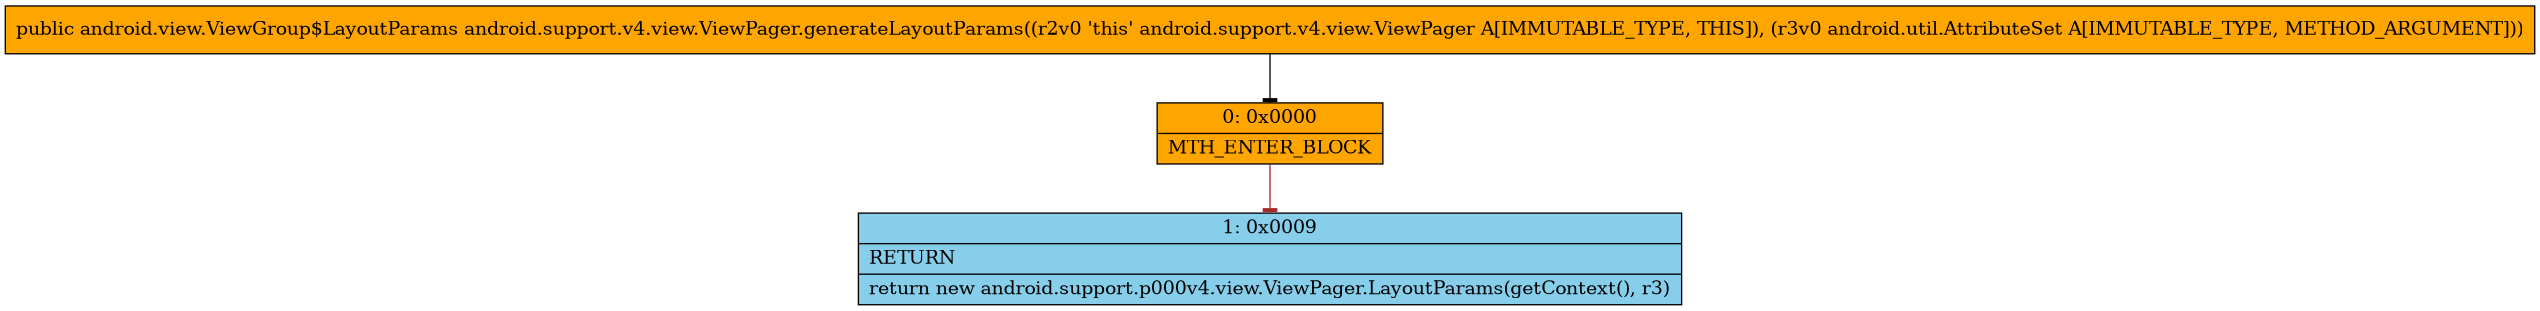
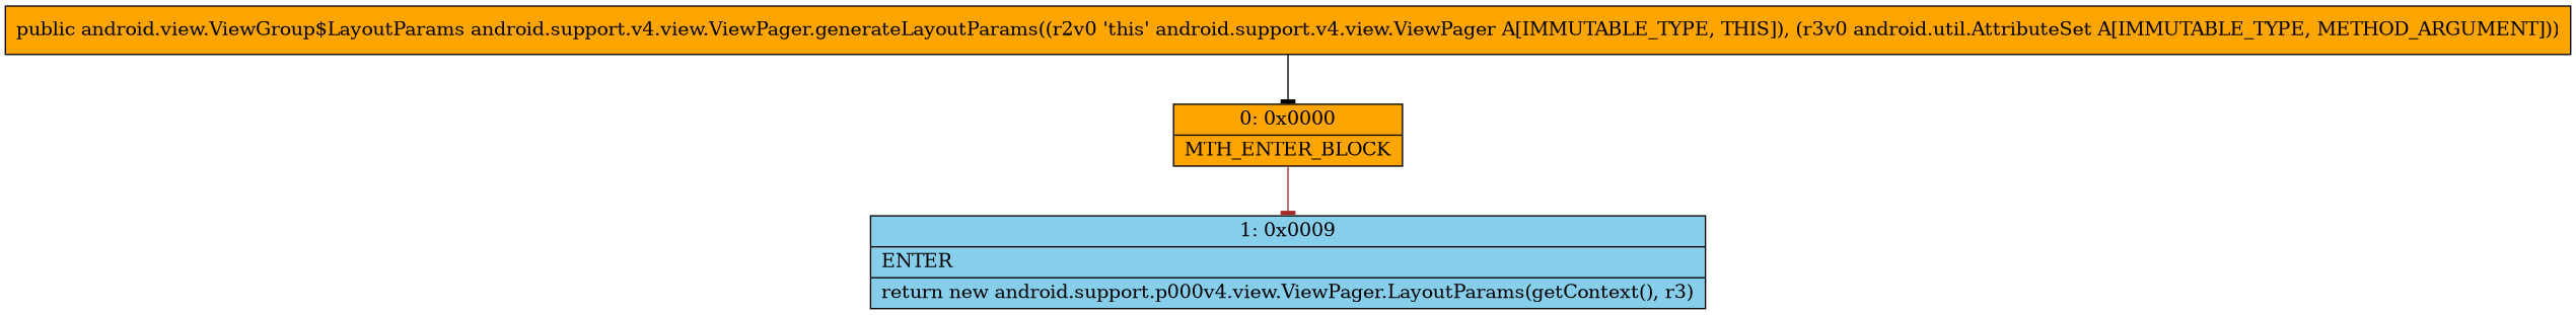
  digraph {
    node [shape=record style=filled fillcolor=orange]
    edge [arrowhead=tee]
    n1 [label="{0\:\ 0x0000|MTH_ENTER_BLOCK\l}"]
-   n2 [label="{1\:\ 0x0009|RETURN\l|return new android.support.p000v4.view.ViewPager.LayoutParams(getContext(), r3)\l}" fillcolor=skyblue]
+   n2 [label="{1\:\ 0x0009|ENTER\l|return new android.support.p000v4.view.ViewPager.LayoutParams(getContext(), r3)\l}" fillcolor=skyblue]
    n3 [label="{public android.view.ViewGroup$LayoutParams android.support.v4.view.ViewPager.generateLayoutParams((r2v0 'this' android.support.v4.view.ViewPager A[IMMUTABLE_TYPE, THIS]), (r3v0 android.util.AttributeSet A[IMMUTABLE_TYPE, METHOD_ARGUMENT])) }"]
    n1 -> n2 [color=brown]
    n3 -> n1 [color=black]
  }
